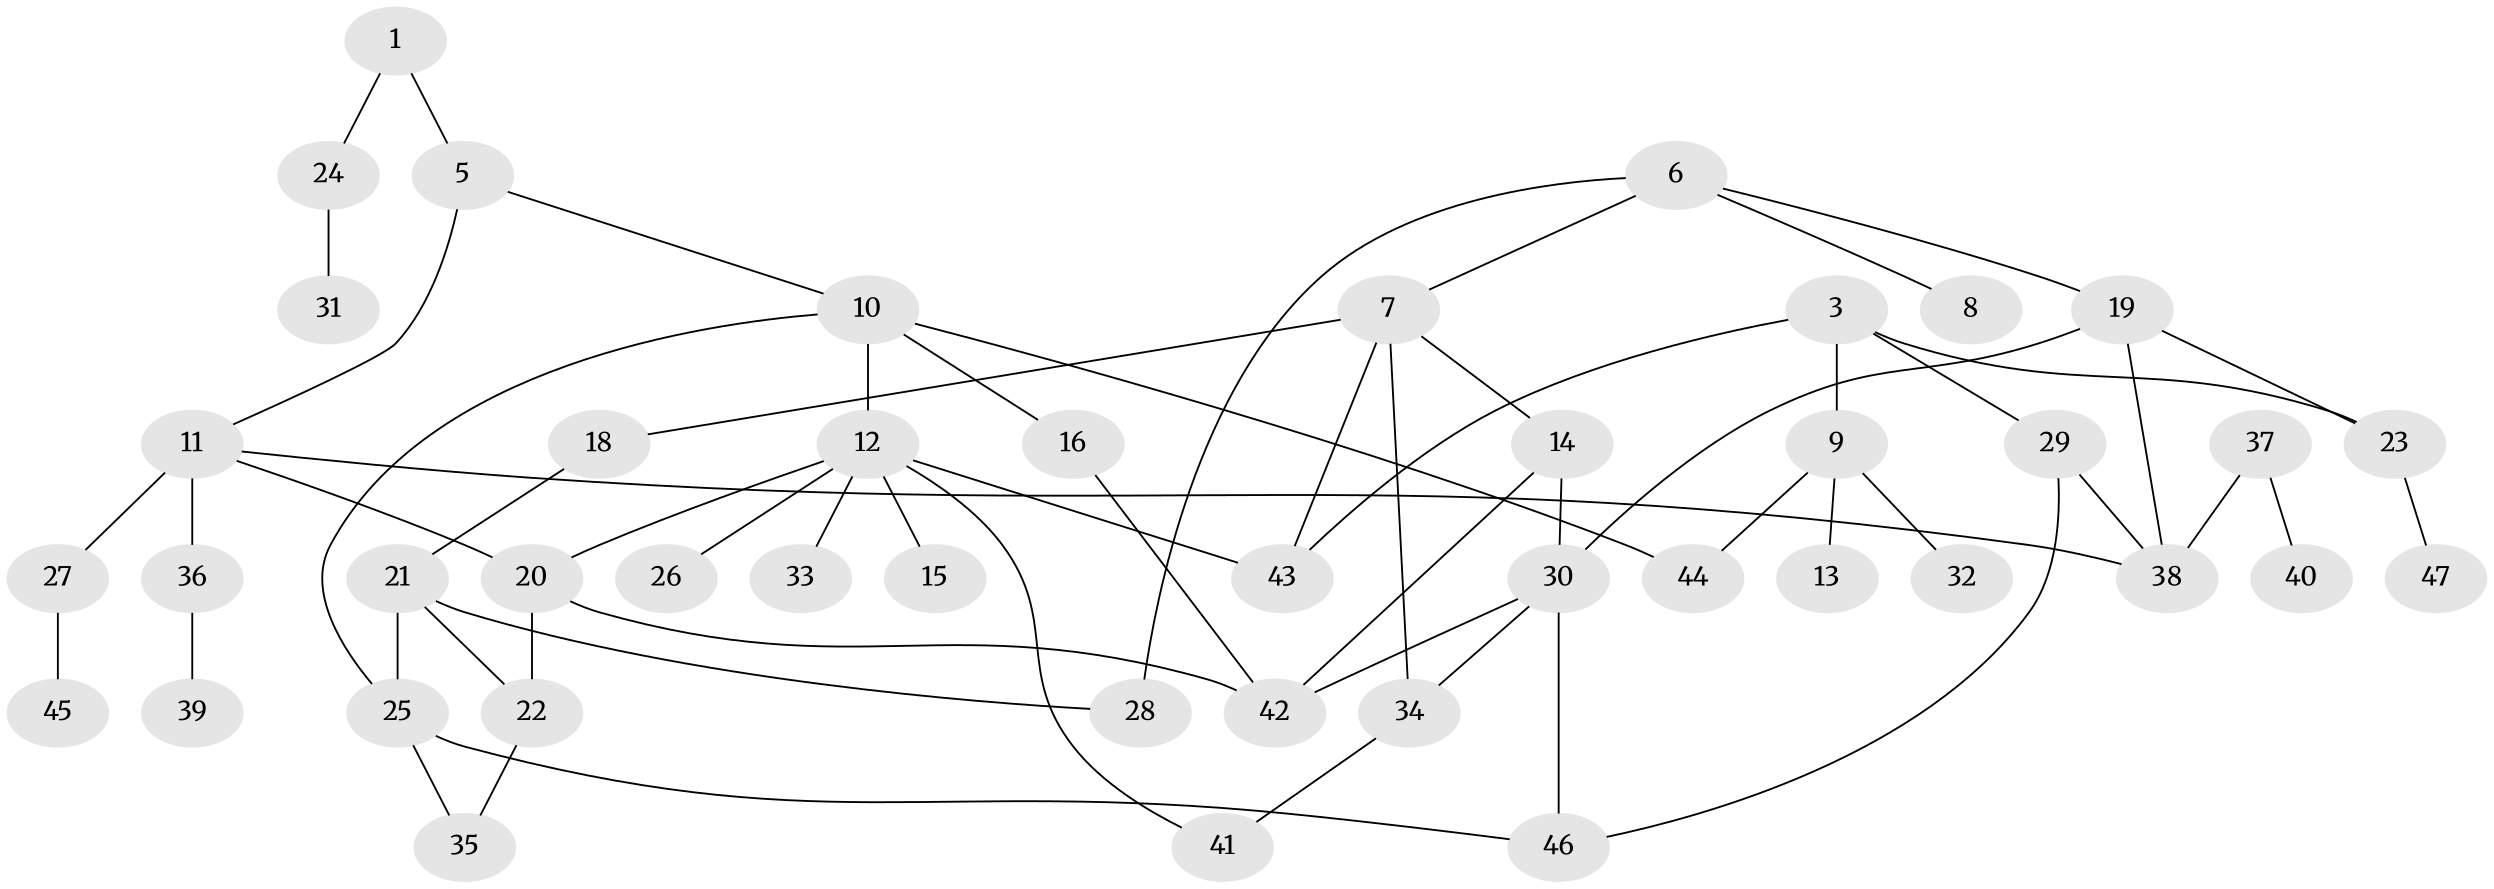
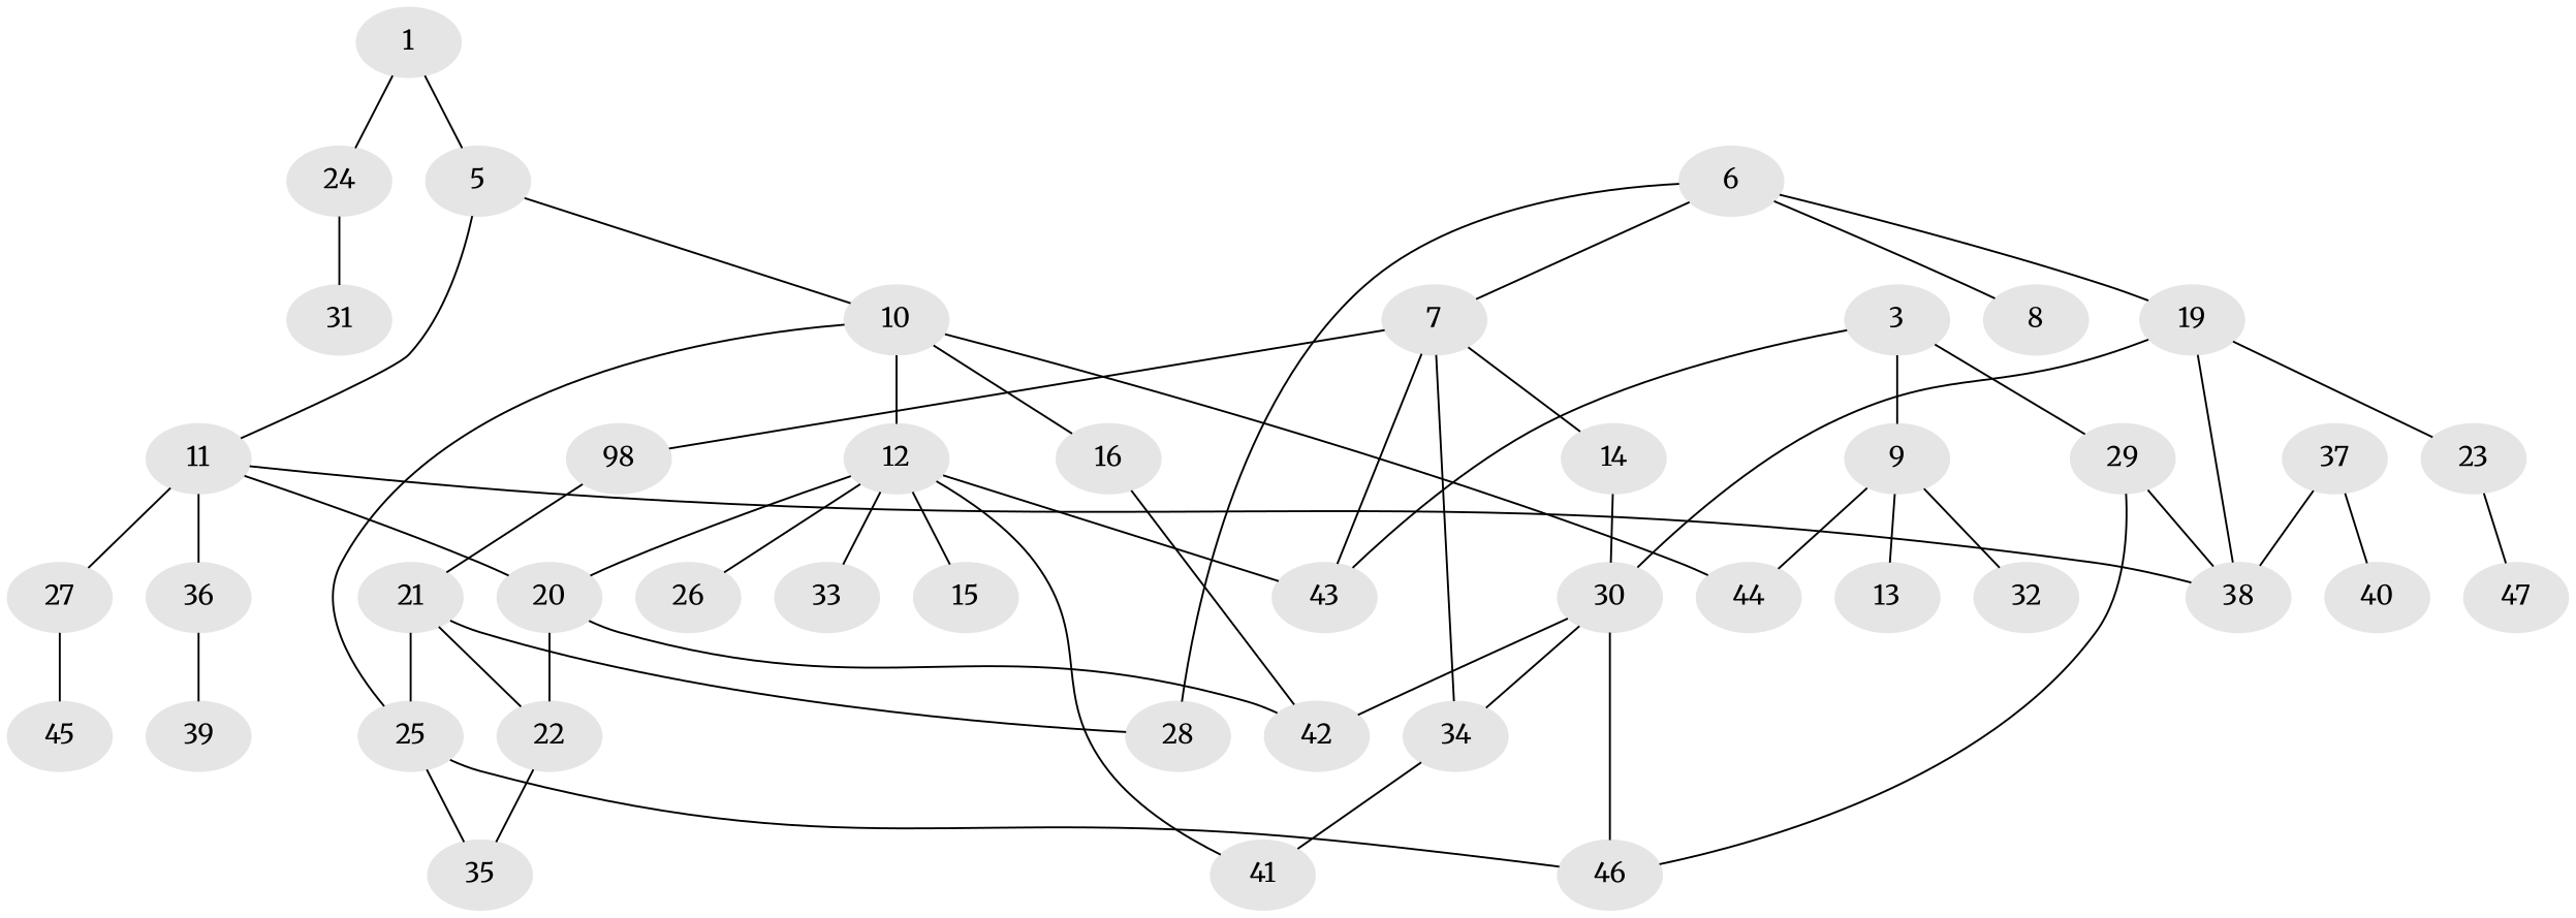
  graph {
    fontname=Merriweather
    node [color=gray90 fontname=Merriweather style=filled]
    edge [fontname=Merriweather weight=1.0]
    1
    5
    24
    10
    11
    31
    34
    41
    3
    43
    9
    23
    29
    13
    32
    44
    47
    38
    46
    12
    16
    25
    21
    28
    22
    20
    27
    36
    6
    7
    8
    19
    14
-   18
+   18 [label=98]
    30
    42
    15
    26
    33
    35
    45
    39
    37
    40
    1 -- 5
    1 -- 24
    5 -- 10
    5 -- 11
    24 -- 31
    10 -- 44
    10 -- 12
    10 -- 16
    10 -- 25
    11 -- 38
    11 -- 20
    11 -- 27
    11 -- 36
    34 -- 41
    3 -- 43
    3 -- 9
-   3 -- 23
    3 -- 29
    9 -- 13
    9 -- 32 [weight=2.0]
    9 -- 44
    23 -- 47
    29 -- 38
    29 -- 46
    12 -- 41
    12 -- 43
    12 -- 20
    12 -- 15
    12 -- 26
    12 -- 33
    16 -- 42
    25 -- 46
    25 -- 35
    21 -- 25
    21 -- 28
    21 -- 22
    22 -- 35
    20 -- 22
    20 -- 42
    27 -- 45
    36 -- 39
    6 -- 28
    6 -- 7
    6 -- 8
    6 -- 19
    7 -- 34
    7 -- 43
    7 -- 14
    7 -- 18
    19 -- 23
    19 -- 38
    19 -- 30
    14 -- 30
-   14 -- 42
    18 -- 21
    30 -- 34
    30 -- 46
    30 -- 42
    37 -- 38
    37 -- 40
  }
